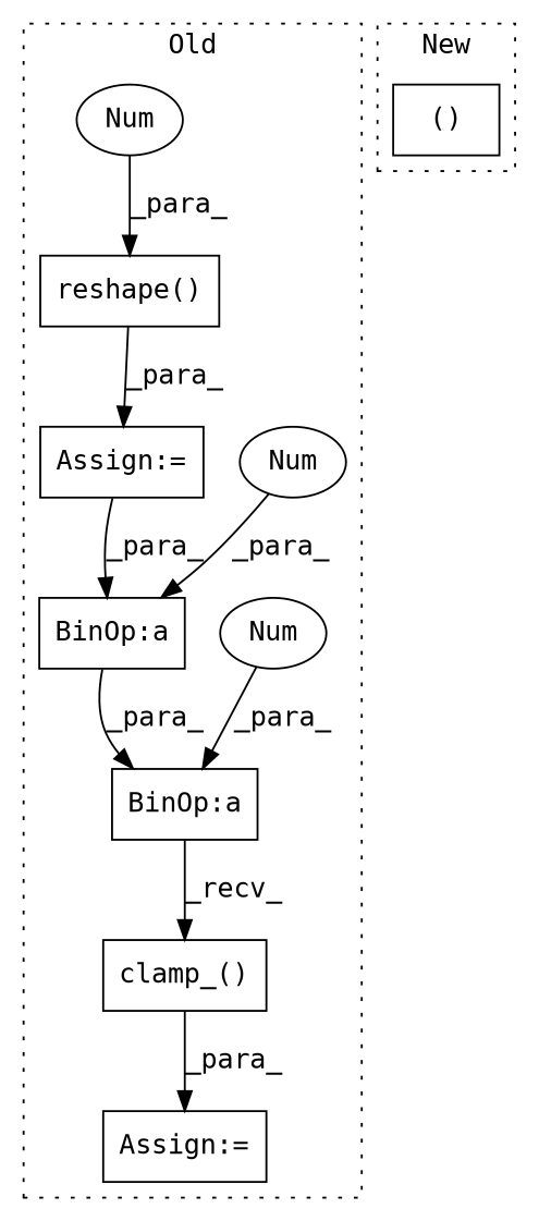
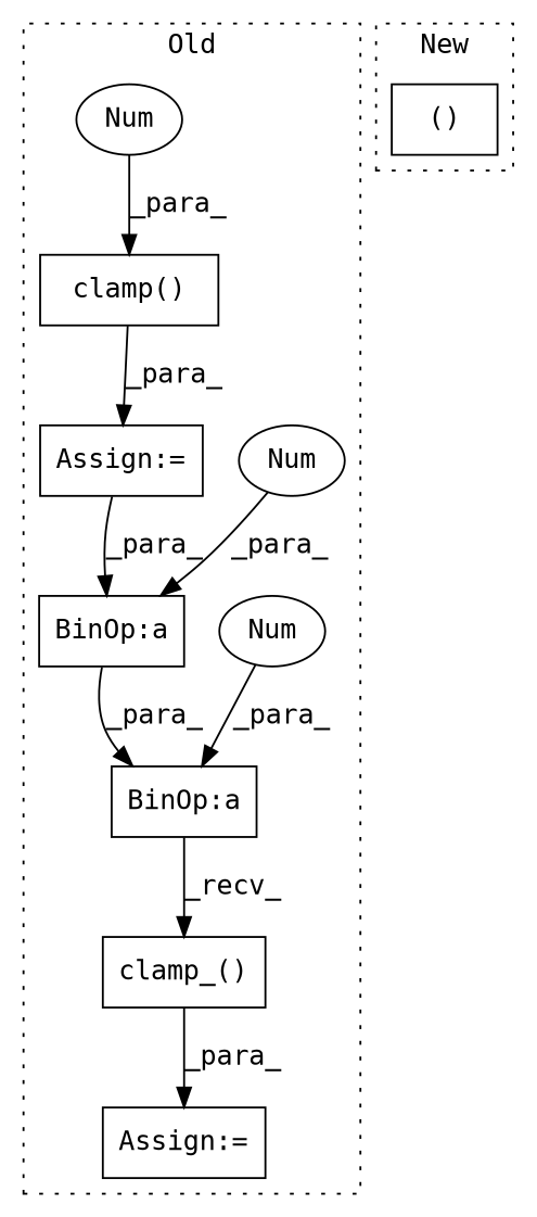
  digraph {
    fontname="DejaVu Sans Mono"
    node [a=76 l=3 shape=box fontname="DejaVu Sans Mono"]
    edge [fontname="DejaVu Sans Mono"]
    n1 [a=75 l=43 label="clamp_()" s=3785]
    n2 [a=82 label="BinOp:a" s=3798]
    n3 [a=82 label="BinOp:a" s=3793]
    n4 [l=1 label=Num s=3796 shape=ellipse]
    n5 [l=1 label=Num s=3801 shape=ellipse]
    n6 [a=68 label="Assign:=" s=3633]
    n7 [a=68 label="Assign:=" s=3782]
-   n8 [a=75 l="15,18" label="reshape()" s="3636,3656"]
+   n8 [a=75 l="15,18" label="clamp()" s="3636,3656"]
    n9 [l=2 label=Num s=3651 shape=ellipse]
    n10 [a=54 l=8 label="()" s=2555]
    subgraph cluster_1 {
      label=Old
      style=dotted
      n1
      n2
      n3
      n4
      n5
      n6
      n7
      n8
      n9
    }
    subgraph cluster_2 {
      label=New
      style=dotted
      n10
    }
    n1 -> n7 [label=_para_]
    n2 -> n1 [label=_recv_]
    n3 -> n2 [label=_para_]
    n4 -> n3 [label=_para_]
    n5 -> n2 [label=_para_]
    n6 -> n3 [label=_para_]
    n8 -> n6 [label=_para_]
    n9 -> n8 [label=_para_]
  }
